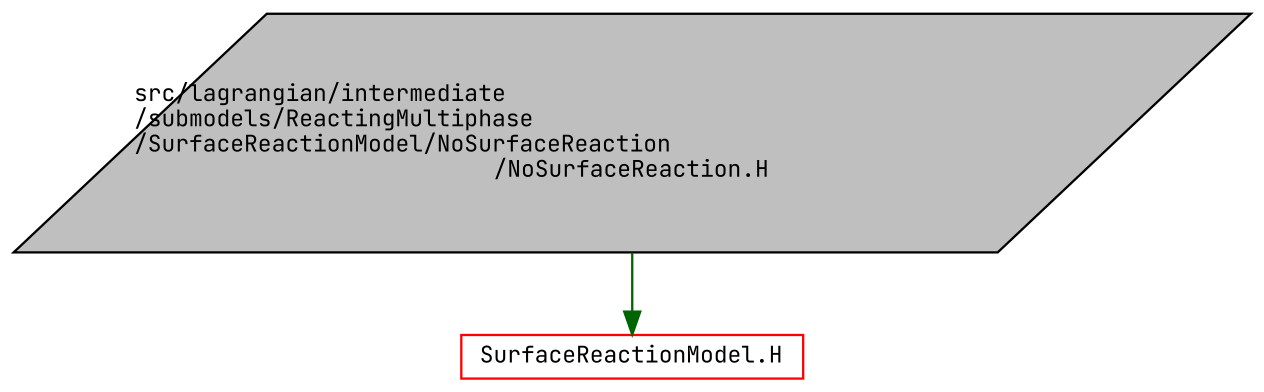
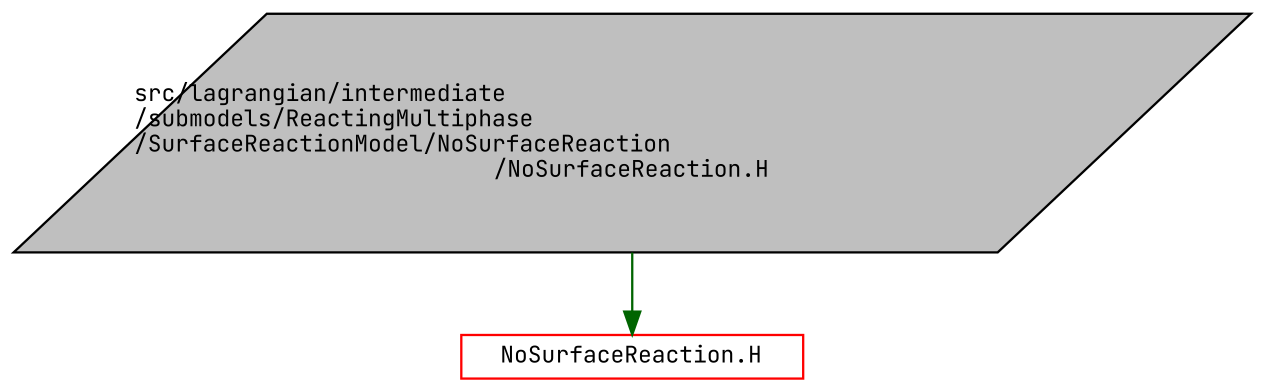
  digraph {
    fontname="JetBrains Mono"
    node [fontname="JetBrains Mono" fontsize=10]
    n1 [color=black fillcolor=grey75 fontcolor=black height=0.2 label="src/lagrangian/intermediate\l/submodels/ReactingMultiphase\l/SurfaceReactionModel/NoSurfaceReaction\l/NoSurfaceReaction.H" shape=parallelogram style=filled width=0.4]
-   n2 [color=red height=0.2 label="SurfaceReactionModel.H" shape=box width=0.4]
+   n2 [color=red height=0.2 label="NoSurfaceReaction.H" shape=box width=0.4]
    n1 -> n2 [color=darkgreen fontname="JetBrains Mono" fontsize=10 labelfontname=Helvetica labelfontsize=10 style=solid]
  }
